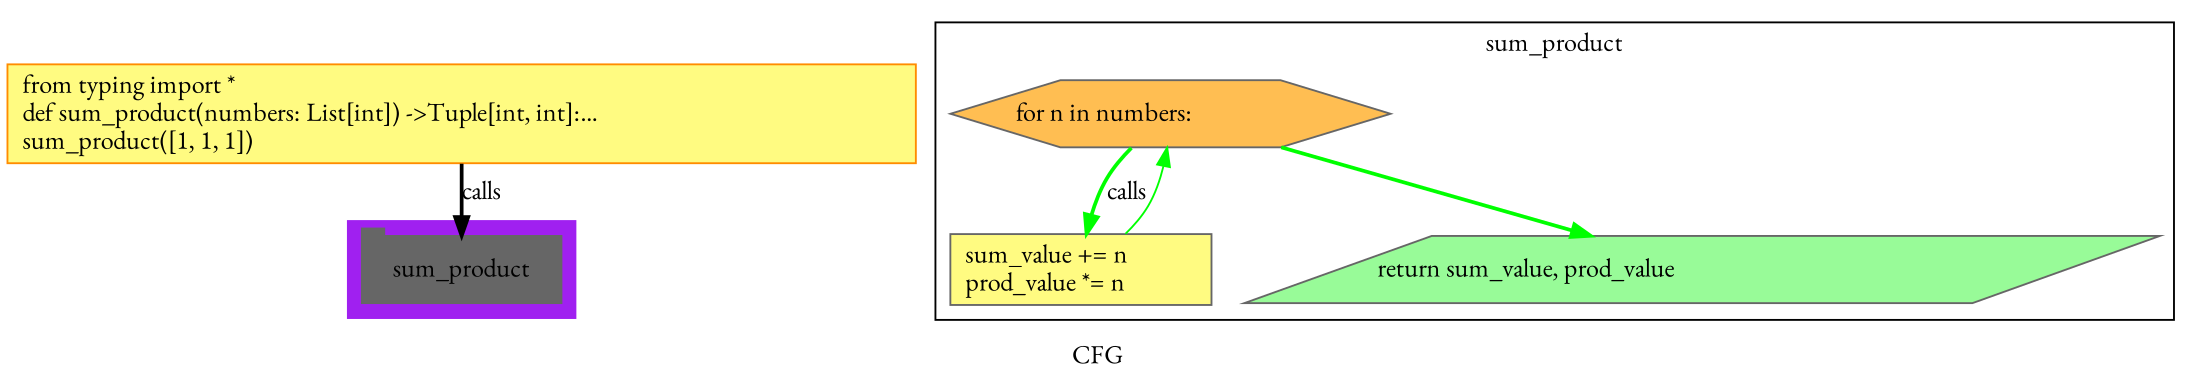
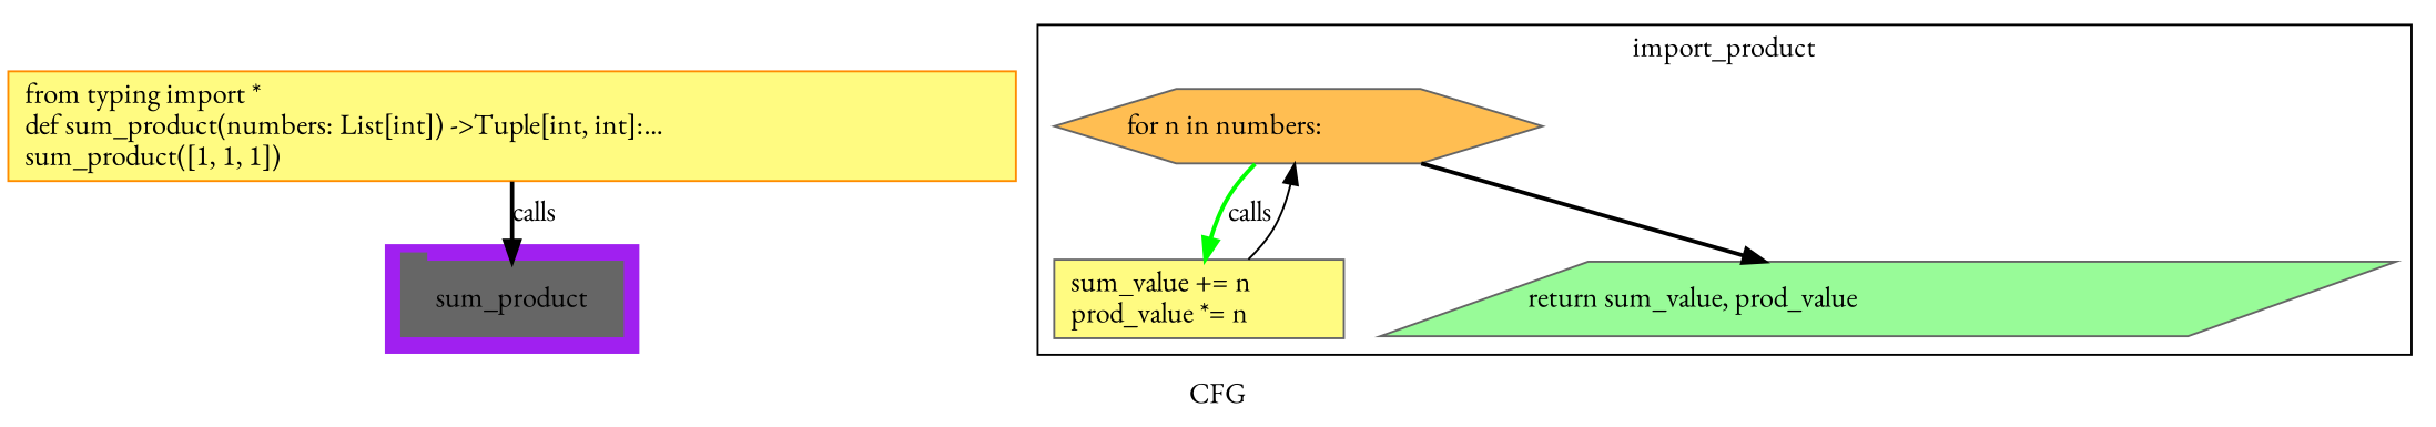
  digraph {
    compound=True
    fontname="EB Garamond"
    label=CFG
    pack=False
    rankdir=TB
    ranksep=0.02
    node [color=gray40 fontname="EB Garamond" shape=rectangle style="filled,solid" fillcolor="#FFFB81"]
    edge [color=green fontname="EB Garamond" style=bold]
    n1 [height=0.5 label=sum_product linenum="[11]" shape=tab style=filled width=1.4861 fillcolor=""]
    n2 [fillcolor="#FFBE52" height=0.5 label="for n in numbers:\l" linenum="[6]" shape=hexagon width=3.273]
    n3 [height=0.52778 label="sum_value += n\lprod_value *= n\l" linenum="[7, 8]" width=1.9444]
    n4 [fillcolor="#98fb98" height=0.5 label="return sum_value, prod_value\l" linenum="[9]" shape=parallelogram width=6.5647]
    n5 [color=darkorange height=0.73611 label="from typing import *\ldef sum_product(numbers: List[int]) ->Tuple[int, int]:...\lsum_product([1, 1, 1])\l" linenum="[1]" width=6.7639]
    subgraph cluster_1 {
-     label=sum_product
+     label=import_product
      n2
      n3
      n4
    }
    subgraph cluster_2 {
      color=purple
      compound=true
      label=""
      shape=tab
      style=filled
      n1
    }
    n2 -> n3 [label=calls]
-   n2 -> n4
-   n3 -> n2 [style=solid]
+   n2 -> n4 [color=black]
+   n3 -> n2 [color=black style=solid]
    n5 -> n1 [label=calls color=""]
  }
